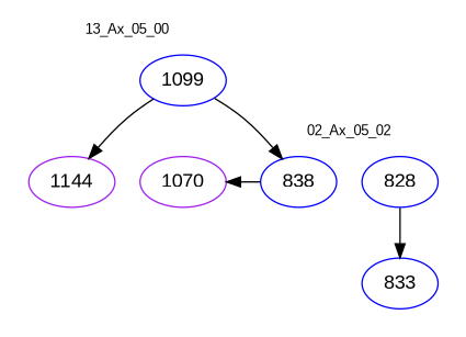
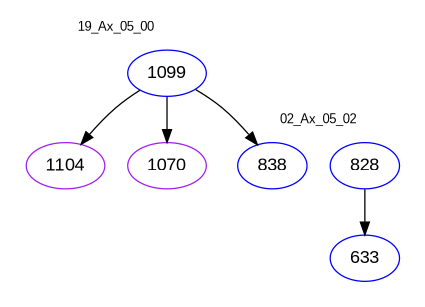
  digraph {
    fontname="Liberation Sans"
    node [color=blue fontname="Liberation Sans"]
    edge [color=black fontname="Liberation Sans"]
    n1 [label=1099]
-   n2 [color=purple label=1144]
+   n2 [color=purple label=1104]
    n3 [color=purple label=1070]
    n4 [label=828]
    n5 [label=838]
-   n6 [label=833]
+   n6 [label=633]
    subgraph cluster_1 {
      color=white
      fontsize=10
-     label="13_Ax_05_00"
+     label="19_Ax_05_00"
      n1
      n2
      n3
    }
    subgraph cluster_2 {
      color=white
      fontsize=10
      label="02_Ax_05_02"
      n4
      n5
      n6
    }
    n1 -> n2
-   n5 -> n3
+   n1 -> n3
    n1 -> n5
    n4 -> n6
  }
